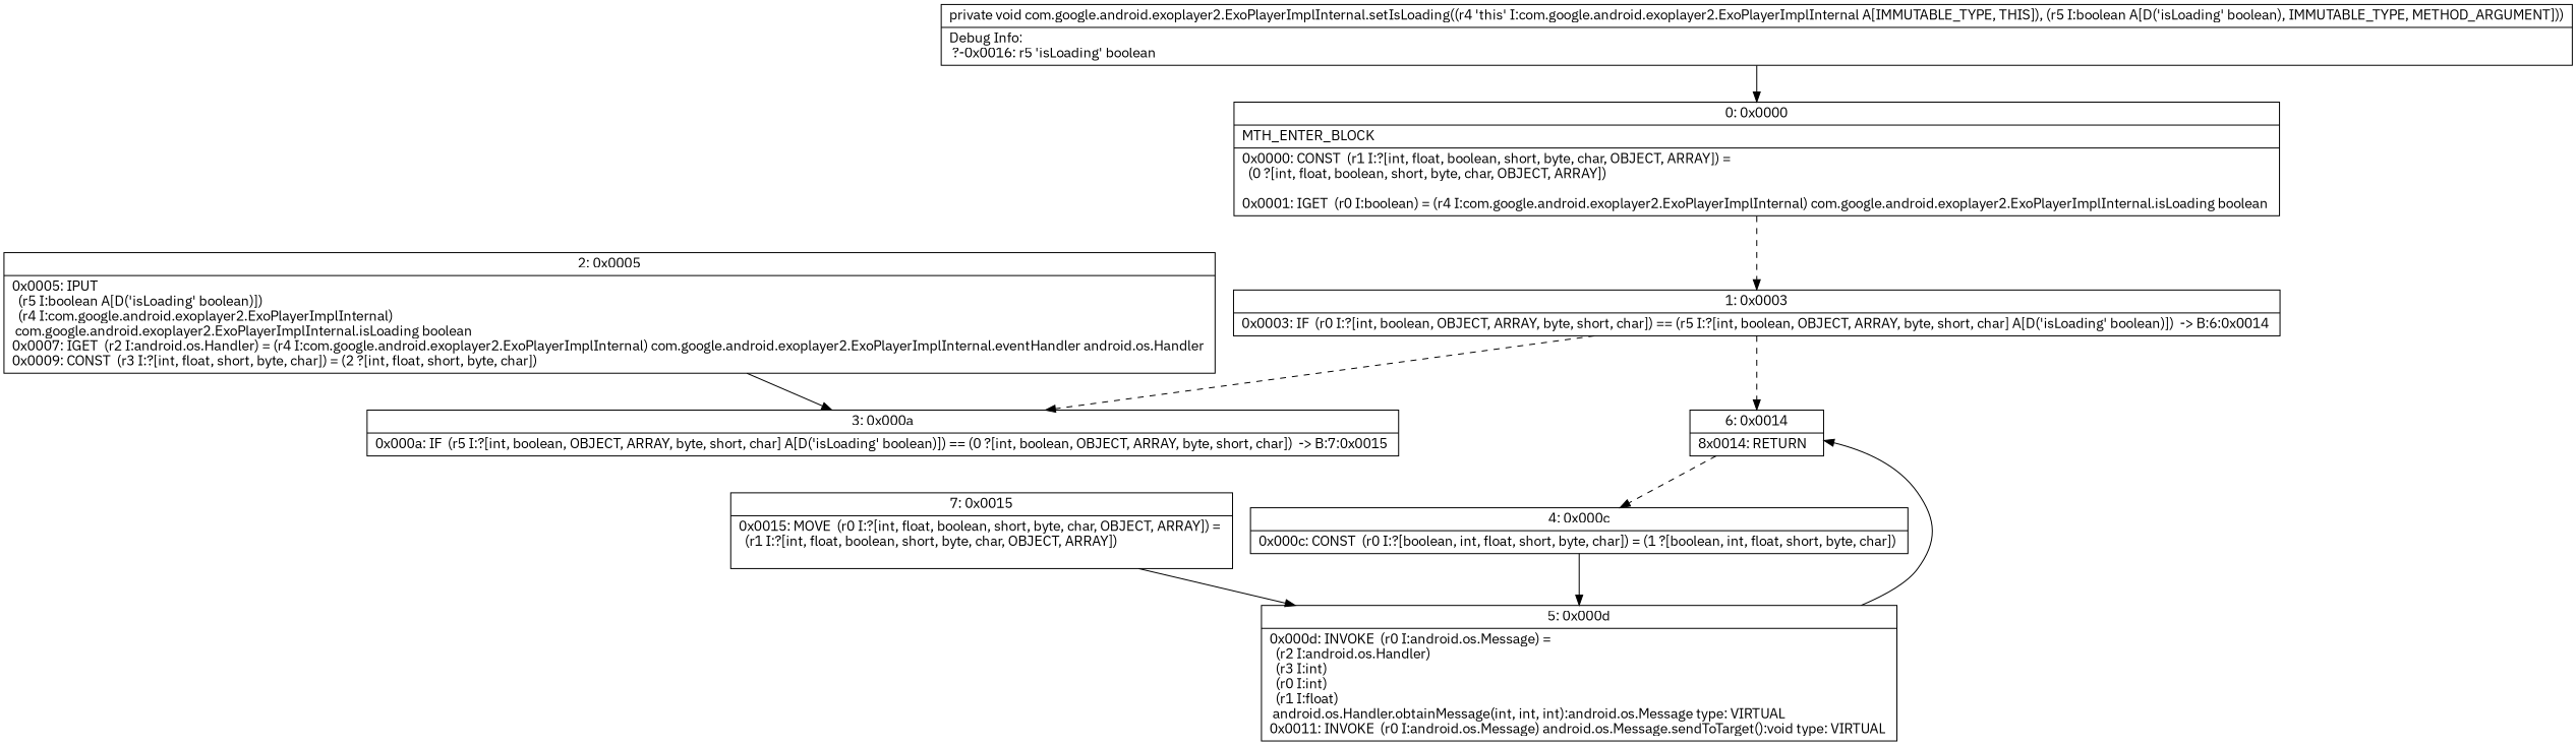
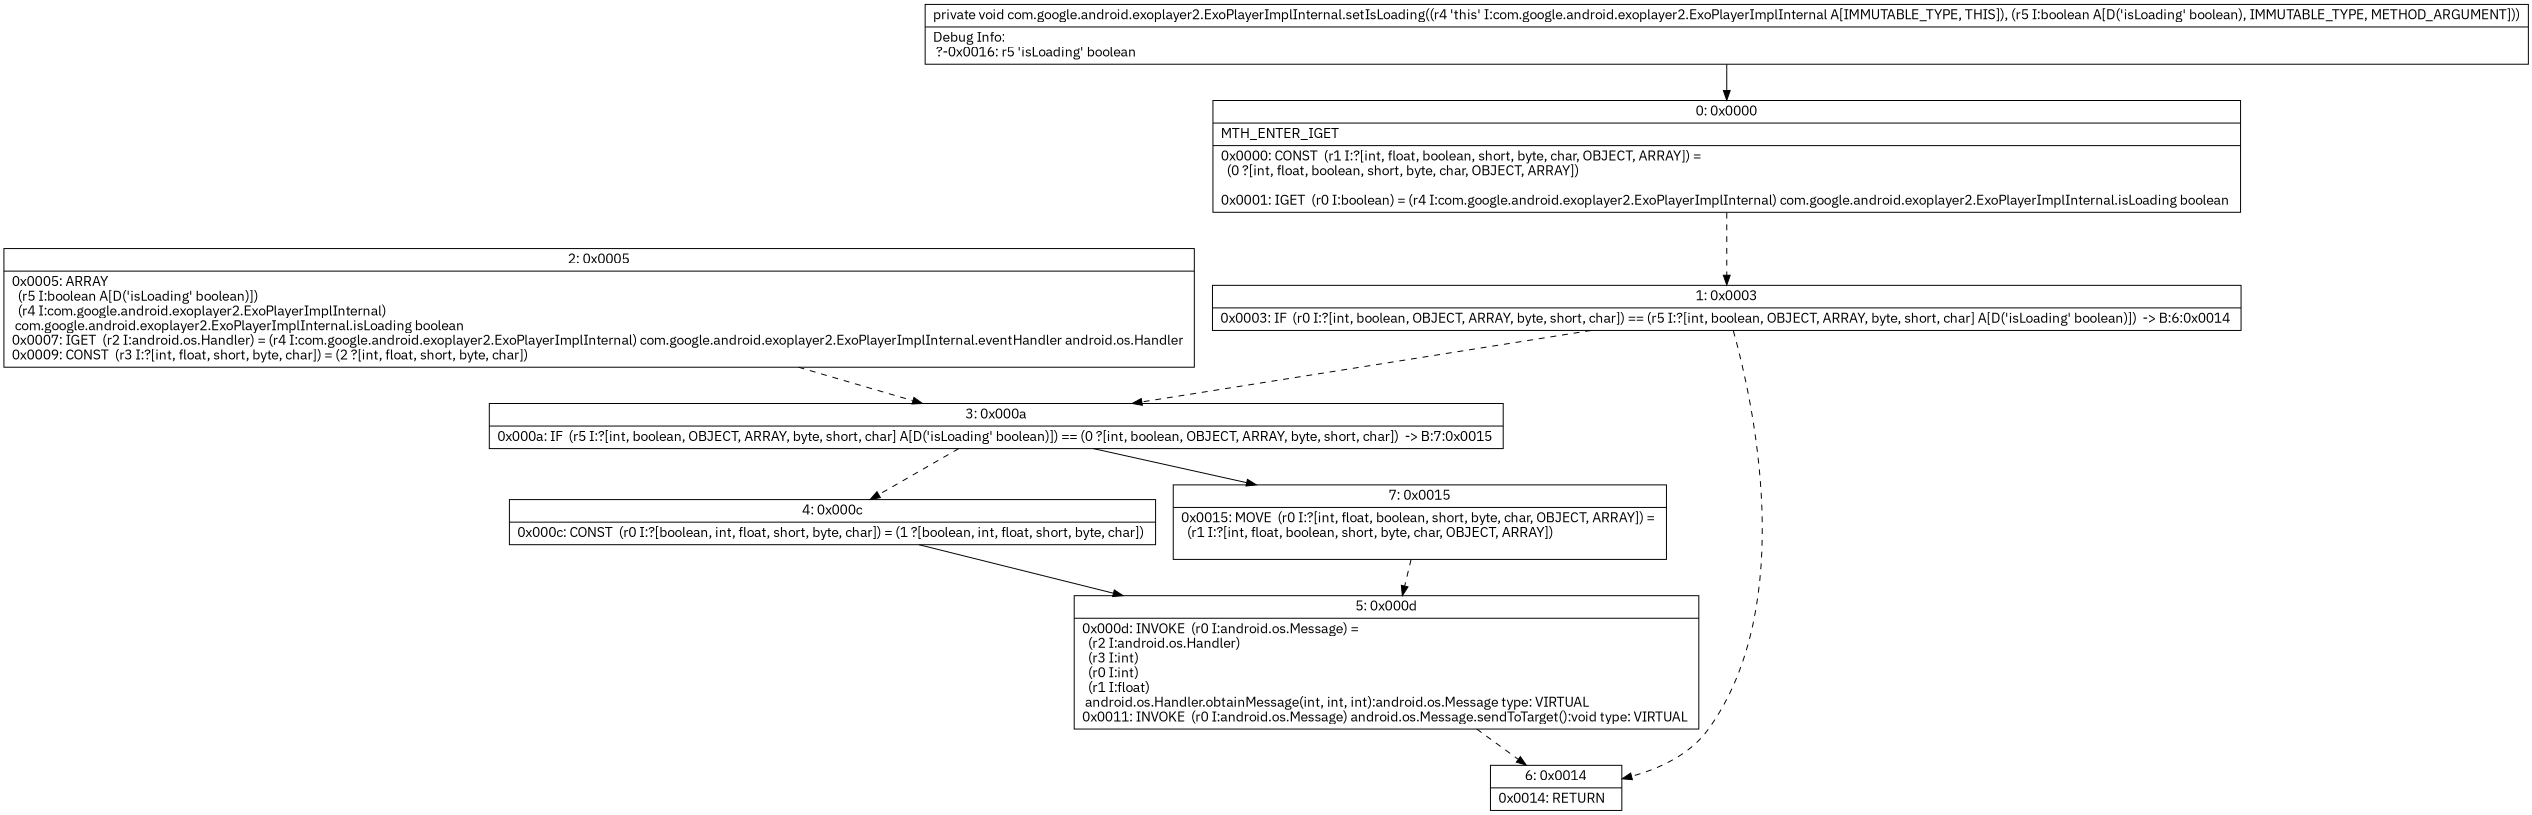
  digraph {
    fontname="IBM Plex Sans"
    node [fontname="IBM Plex Sans" shape=record]
    edge [fontname="IBM Plex Sans"]
-   n1 [label="{0\:\ 0x0000|MTH_ENTER_BLOCK\l|0x0000: CONST  (r1 I:?[int, float, boolean, short, byte, char, OBJECT, ARRAY]) = \l  (0 ?[int, float, boolean, short, byte, char, OBJECT, ARRAY])\l \l0x0001: IGET  (r0 I:boolean) = (r4 I:com.google.android.exoplayer2.ExoPlayerImplInternal) com.google.android.exoplayer2.ExoPlayerImplInternal.isLoading boolean \l}"]
+   n1 [label="{0\:\ 0x0000|MTH_ENTER_IGET\l|0x0000: CONST  (r1 I:?[int, float, boolean, short, byte, char, OBJECT, ARRAY]) = \l  (0 ?[int, float, boolean, short, byte, char, OBJECT, ARRAY])\l \l0x0001: IGET  (r0 I:boolean) = (r4 I:com.google.android.exoplayer2.ExoPlayerImplInternal) com.google.android.exoplayer2.ExoPlayerImplInternal.isLoading boolean \l}"]
    n2 [label="{1\:\ 0x0003|0x0003: IF  (r0 I:?[int, boolean, OBJECT, ARRAY, byte, short, char]) == (r5 I:?[int, boolean, OBJECT, ARRAY, byte, short, char] A[D('isLoading' boolean)])  \-\> B:6:0x0014 \l}"]
-   n3 [label="{6\:\ 0x0014|8x0014: RETURN   \l}"]
+   n3 [label="{6\:\ 0x0014|0x0014: RETURN   \l}"]
    n4 [label="{3\:\ 0x000a|0x000a: IF  (r5 I:?[int, boolean, OBJECT, ARRAY, byte, short, char] A[D('isLoading' boolean)]) == (0 ?[int, boolean, OBJECT, ARRAY, byte, short, char])  \-\> B:7:0x0015 \l}"]
-   n5 [label="{2\:\ 0x0005|0x0005: IPUT  \l  (r5 I:boolean A[D('isLoading' boolean)])\l  (r4 I:com.google.android.exoplayer2.ExoPlayerImplInternal)\l com.google.android.exoplayer2.ExoPlayerImplInternal.isLoading boolean \l0x0007: IGET  (r2 I:android.os.Handler) = (r4 I:com.google.android.exoplayer2.ExoPlayerImplInternal) com.google.android.exoplayer2.ExoPlayerImplInternal.eventHandler android.os.Handler \l0x0009: CONST  (r3 I:?[int, float, short, byte, char]) = (2 ?[int, float, short, byte, char]) \l}"]
+   n5 [label="{2\:\ 0x0005|0x0005: ARRAY  \l  (r5 I:boolean A[D('isLoading' boolean)])\l  (r4 I:com.google.android.exoplayer2.ExoPlayerImplInternal)\l com.google.android.exoplayer2.ExoPlayerImplInternal.isLoading boolean \l0x0007: IGET  (r2 I:android.os.Handler) = (r4 I:com.google.android.exoplayer2.ExoPlayerImplInternal) com.google.android.exoplayer2.ExoPlayerImplInternal.eventHandler android.os.Handler \l0x0009: CONST  (r3 I:?[int, float, short, byte, char]) = (2 ?[int, float, short, byte, char]) \l}"]
    n6 [label="{4\:\ 0x000c|0x000c: CONST  (r0 I:?[boolean, int, float, short, byte, char]) = (1 ?[boolean, int, float, short, byte, char]) \l}"]
    n7 [label="{7\:\ 0x0015|0x0015: MOVE  (r0 I:?[int, float, boolean, short, byte, char, OBJECT, ARRAY]) = \l  (r1 I:?[int, float, boolean, short, byte, char, OBJECT, ARRAY])\l \l}"]
    n8 [label="{5\:\ 0x000d|0x000d: INVOKE  (r0 I:android.os.Message) = \l  (r2 I:android.os.Handler)\l  (r3 I:int)\l  (r0 I:int)\l  (r1 I:float)\l android.os.Handler.obtainMessage(int, int, int):android.os.Message type: VIRTUAL \l0x0011: INVOKE  (r0 I:android.os.Message) android.os.Message.sendToTarget():void type: VIRTUAL \l}"]
    n9 [label="{private void com.google.android.exoplayer2.ExoPlayerImplInternal.setIsLoading((r4 'this' I:com.google.android.exoplayer2.ExoPlayerImplInternal A[IMMUTABLE_TYPE, THIS]), (r5 I:boolean A[D('isLoading' boolean), IMMUTABLE_TYPE, METHOD_ARGUMENT]))  | Debug Info:\l  ?\-0x0016: r5 'isLoading' boolean\l}"]
    n1 -> n2 [style=dashed]
    n2 -> n3 [style=dashed]
    n2 -> n4 [style=dashed]
-   n3 -> n6 [style=dashed]
-   n5 -> n4
+   n4 -> n6 [style=dashed]
+   n4 -> n7
+   n5 -> n4 [style=dashed]
    n6 -> n8
-   n7 -> n8
-   n8 -> n3
+   n7 -> n8 [style=dashed]
+   n8 -> n3 [style=dashed]
    n9 -> n1
  }
